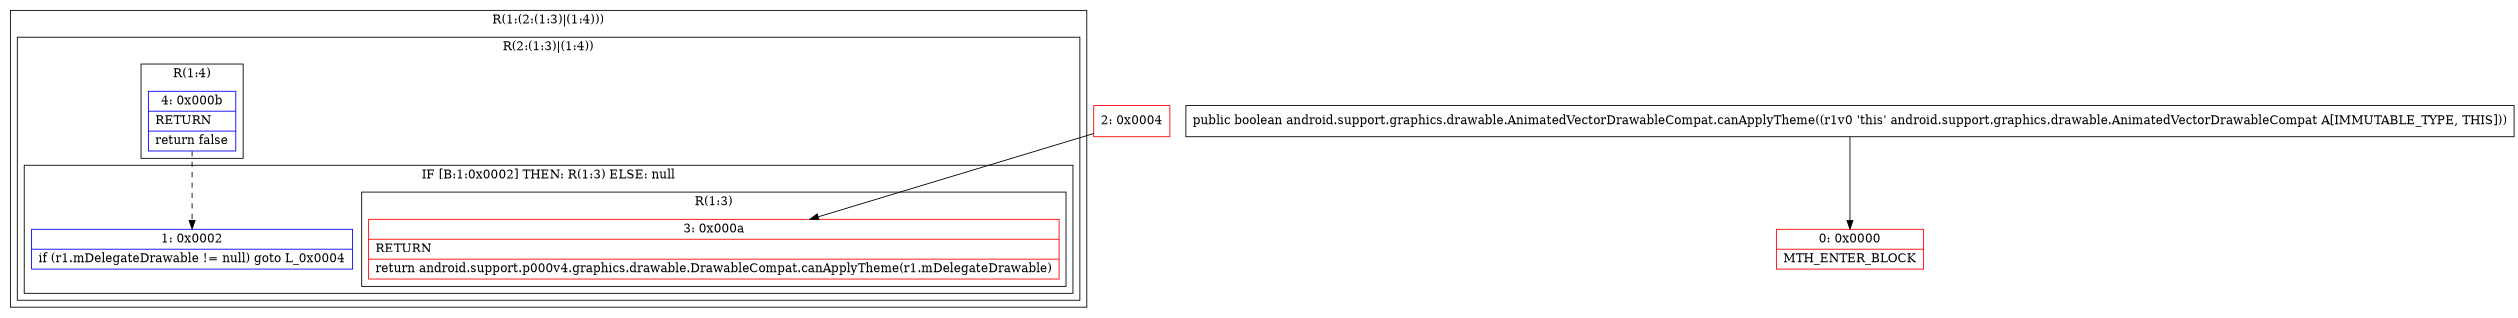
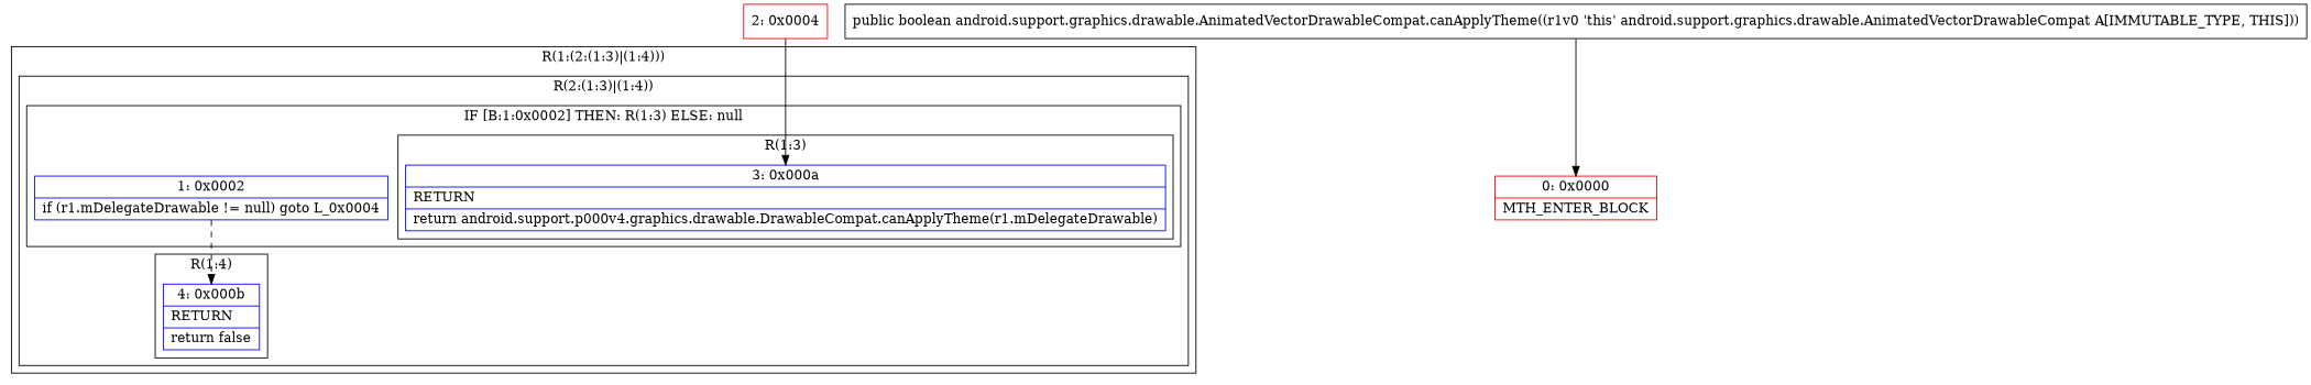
  digraph {
    node [color=blue shape=record]
-   n1 [color=red label="{3\:\ 0x000a|RETURN\l|return android.support.p000v4.graphics.drawable.DrawableCompat.canApplyTheme(r1.mDelegateDrawable)\l}"]
+   n1 [label="{3\:\ 0x000a|RETURN\l|return android.support.p000v4.graphics.drawable.DrawableCompat.canApplyTheme(r1.mDelegateDrawable)\l}"]
    n2 [label="{1\:\ 0x0002|if (r1.mDelegateDrawable != null) goto L_0x0004\l}"]
    n3 [label="{4\:\ 0x000b|RETURN\l|return false\l}"]
    n4 [color=red label="{2\:\ 0x0004}"]
    n5 [color=red label="{0\:\ 0x0000|MTH_ENTER_BLOCK\l}"]
    n6 [label="{public boolean android.support.graphics.drawable.AnimatedVectorDrawableCompat.canApplyTheme((r1v0 'this' android.support.graphics.drawable.AnimatedVectorDrawableCompat A[IMMUTABLE_TYPE, THIS])) }" color=""]
    subgraph cluster_1 {
      label="R(1:(2:(1:3)|(1:4)))"
      subgraph cluster_2 {
        label="R(2:(1:3)|(1:4))"
        subgraph cluster_3 {
          label="IF [B:1:0x0002] THEN: R(1:3) ELSE: null"
          n2
          subgraph cluster_4 {
            label="R(1:3)"
            n1
          }
        }
        subgraph cluster_5 {
          label="R(1:4)"
          n3
        }
      }
    }
-   n3 -> n2 [style=dashed]
+   n2 -> n3 [style=dashed]
    n4 -> n1
    n6 -> n5
  }
